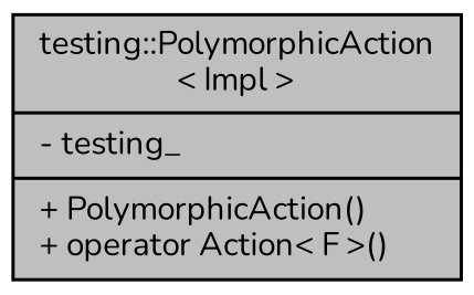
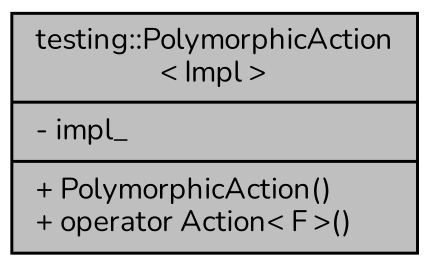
  digraph {
    fontname=Nunito
-   n1 [color=black fillcolor=grey75 fontcolor=black fontname=Nunito fontsize=10 height=0.2 label="{testing::PolymorphicAction\l\< Impl \>\n|- testing_\l|+ PolymorphicAction()\l+ operator Action\< F \>()\l}" shape=record style=filled width=0.4]
+   n1 [color=black fillcolor=grey75 fontcolor=black fontname=Nunito fontsize=10 height=0.2 label="{testing::PolymorphicAction\l\< Impl \>\n|- impl_\l|+ PolymorphicAction()\l+ operator Action\< F \>()\l}" shape=record style=filled width=0.4]
  }
